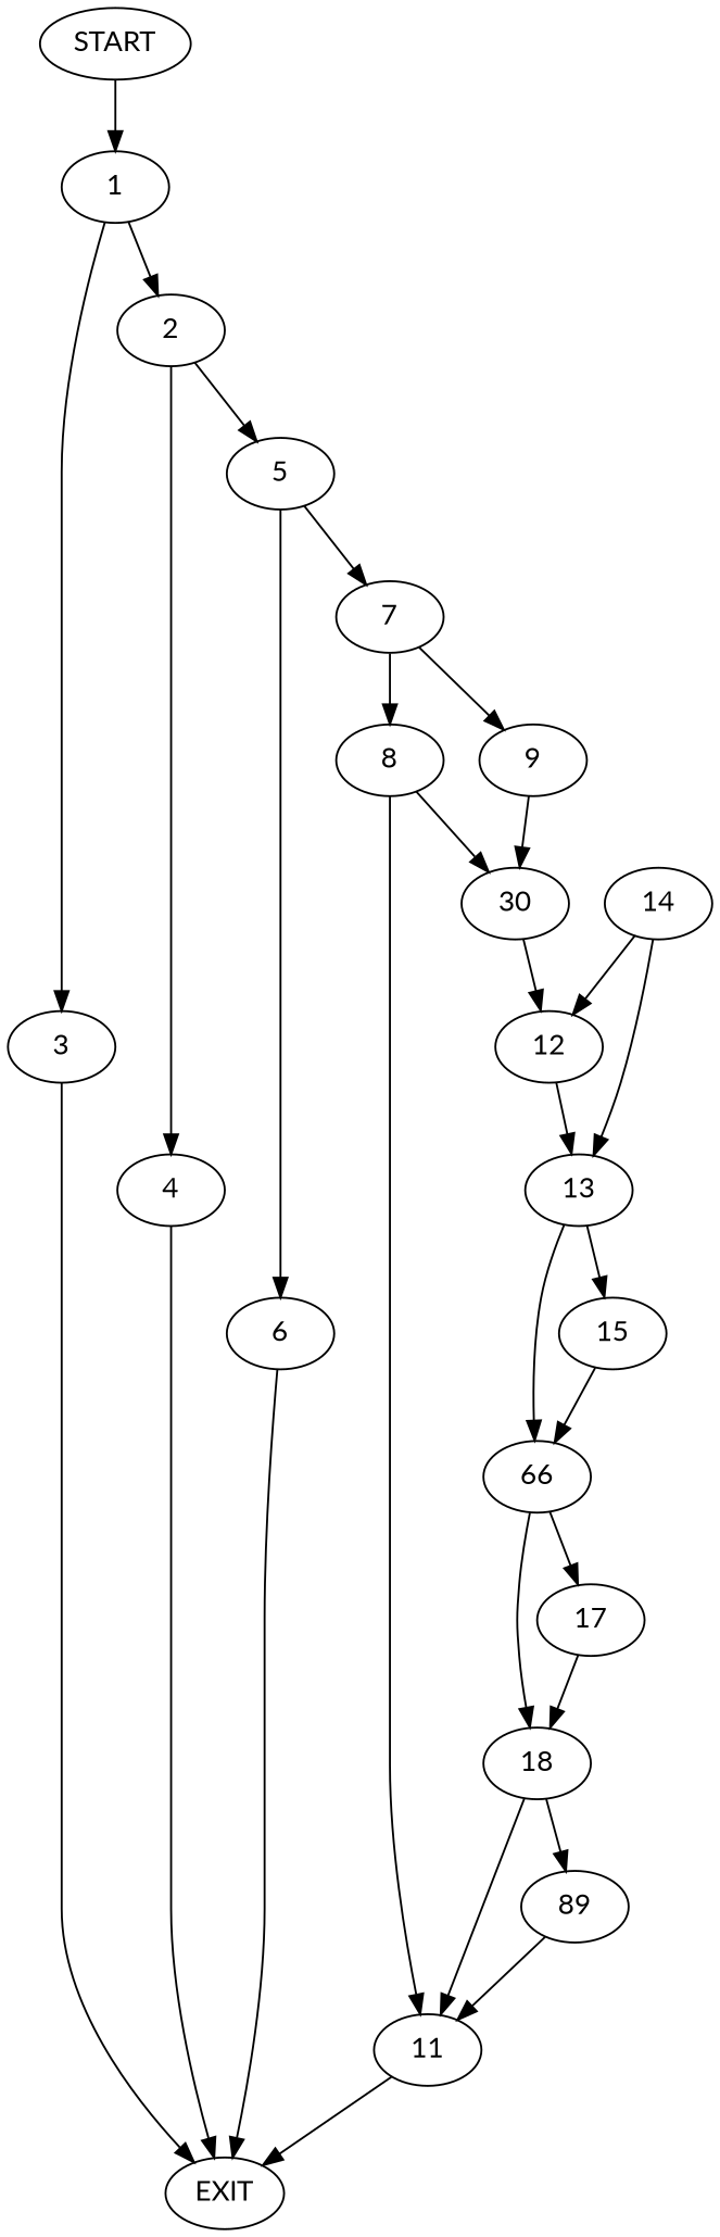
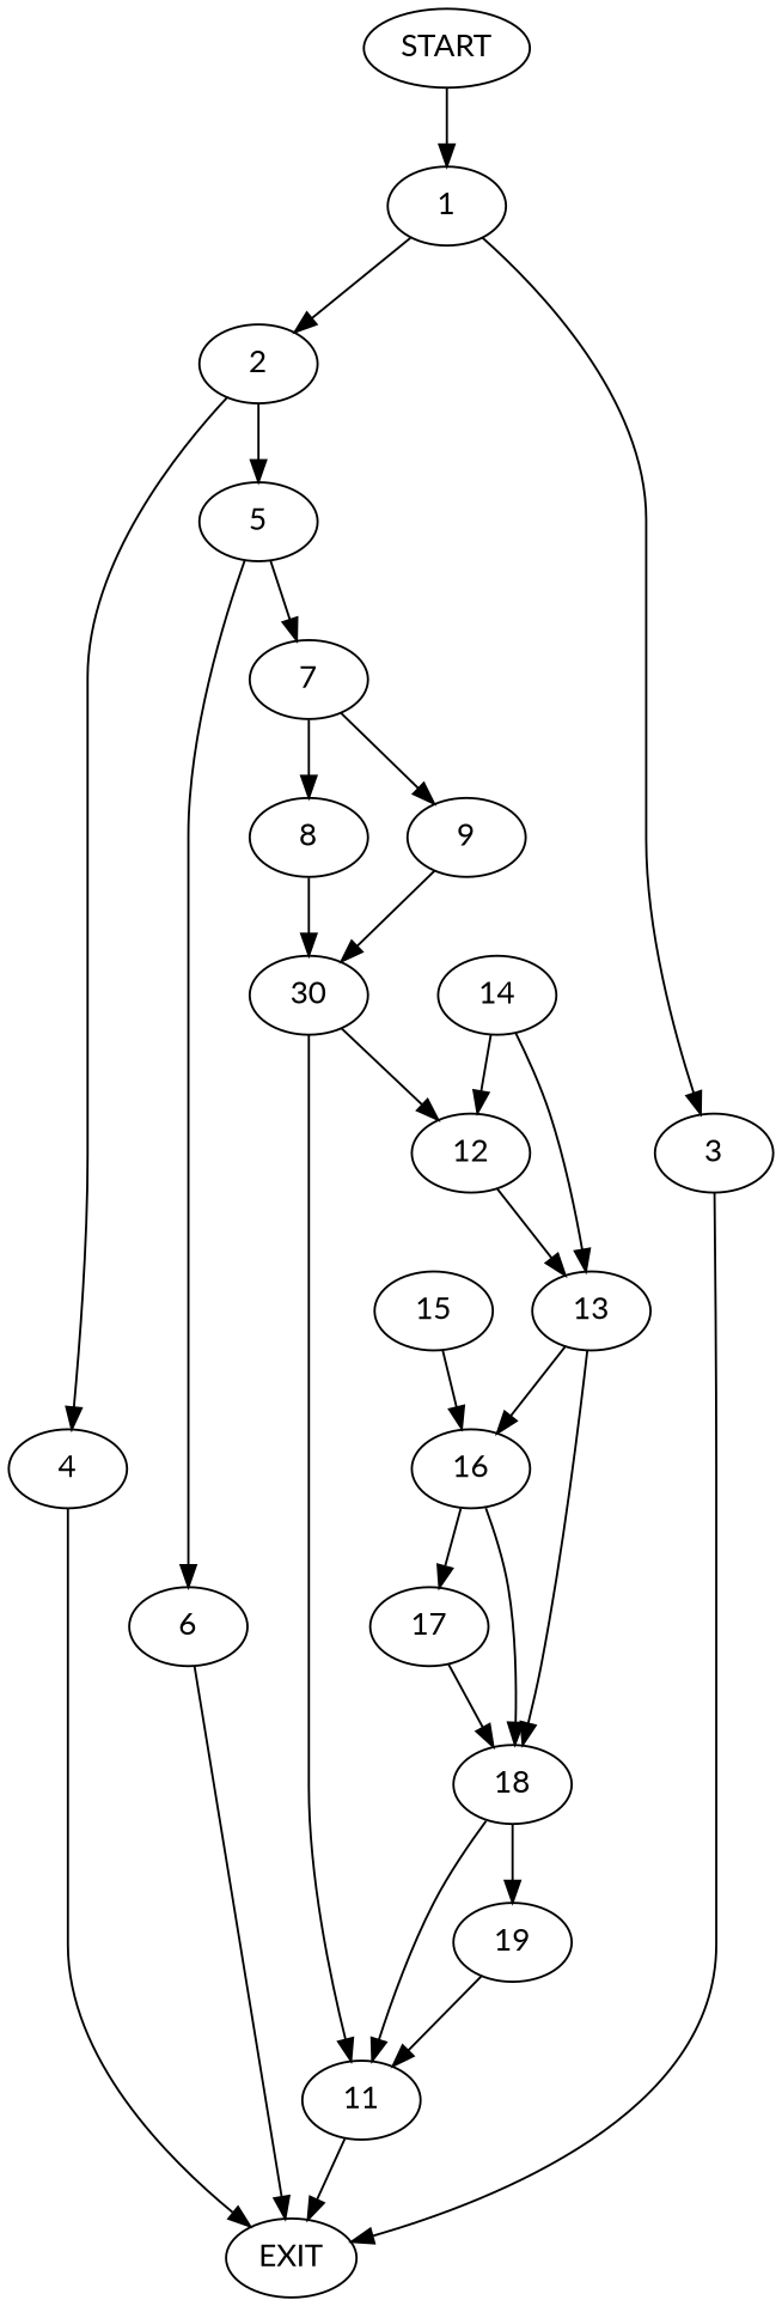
  digraph {
    fontname=Lato
    node [fontname=Lato]
    edge [fontname=Lato]
    n1 [label=START]
    1
    2
    3
    n5 [label=EXIT]
    4
    5
    6
    7
    8
    9
    n12 [label=30]
    11
    12
    13
    15
-   16 [label=66]
+   16
    14
    17
    18
-   19 [label=89]
+   19
    n1 -> 1
    1 -> 2
    1 -> 3
    2 -> 4
    2 -> 5
    3 -> n5
    4 -> n5
    5 -> 6
    5 -> 7
    6 -> n5
    7 -> 8
    7 -> 9
    8 -> n12
    9 -> n12
-   8 -> 11
+   n12 -> 11
    n12 -> 12
    11 -> n5
    12 -> 13
-   13 -> 15
+   13 -> 18
    13 -> 16
    15 -> 16
    16 -> 17
    16 -> 18
    14 -> 12
    14 -> 13
    17 -> 18
    18 -> 11
    18 -> 19
    19 -> 11
  }
